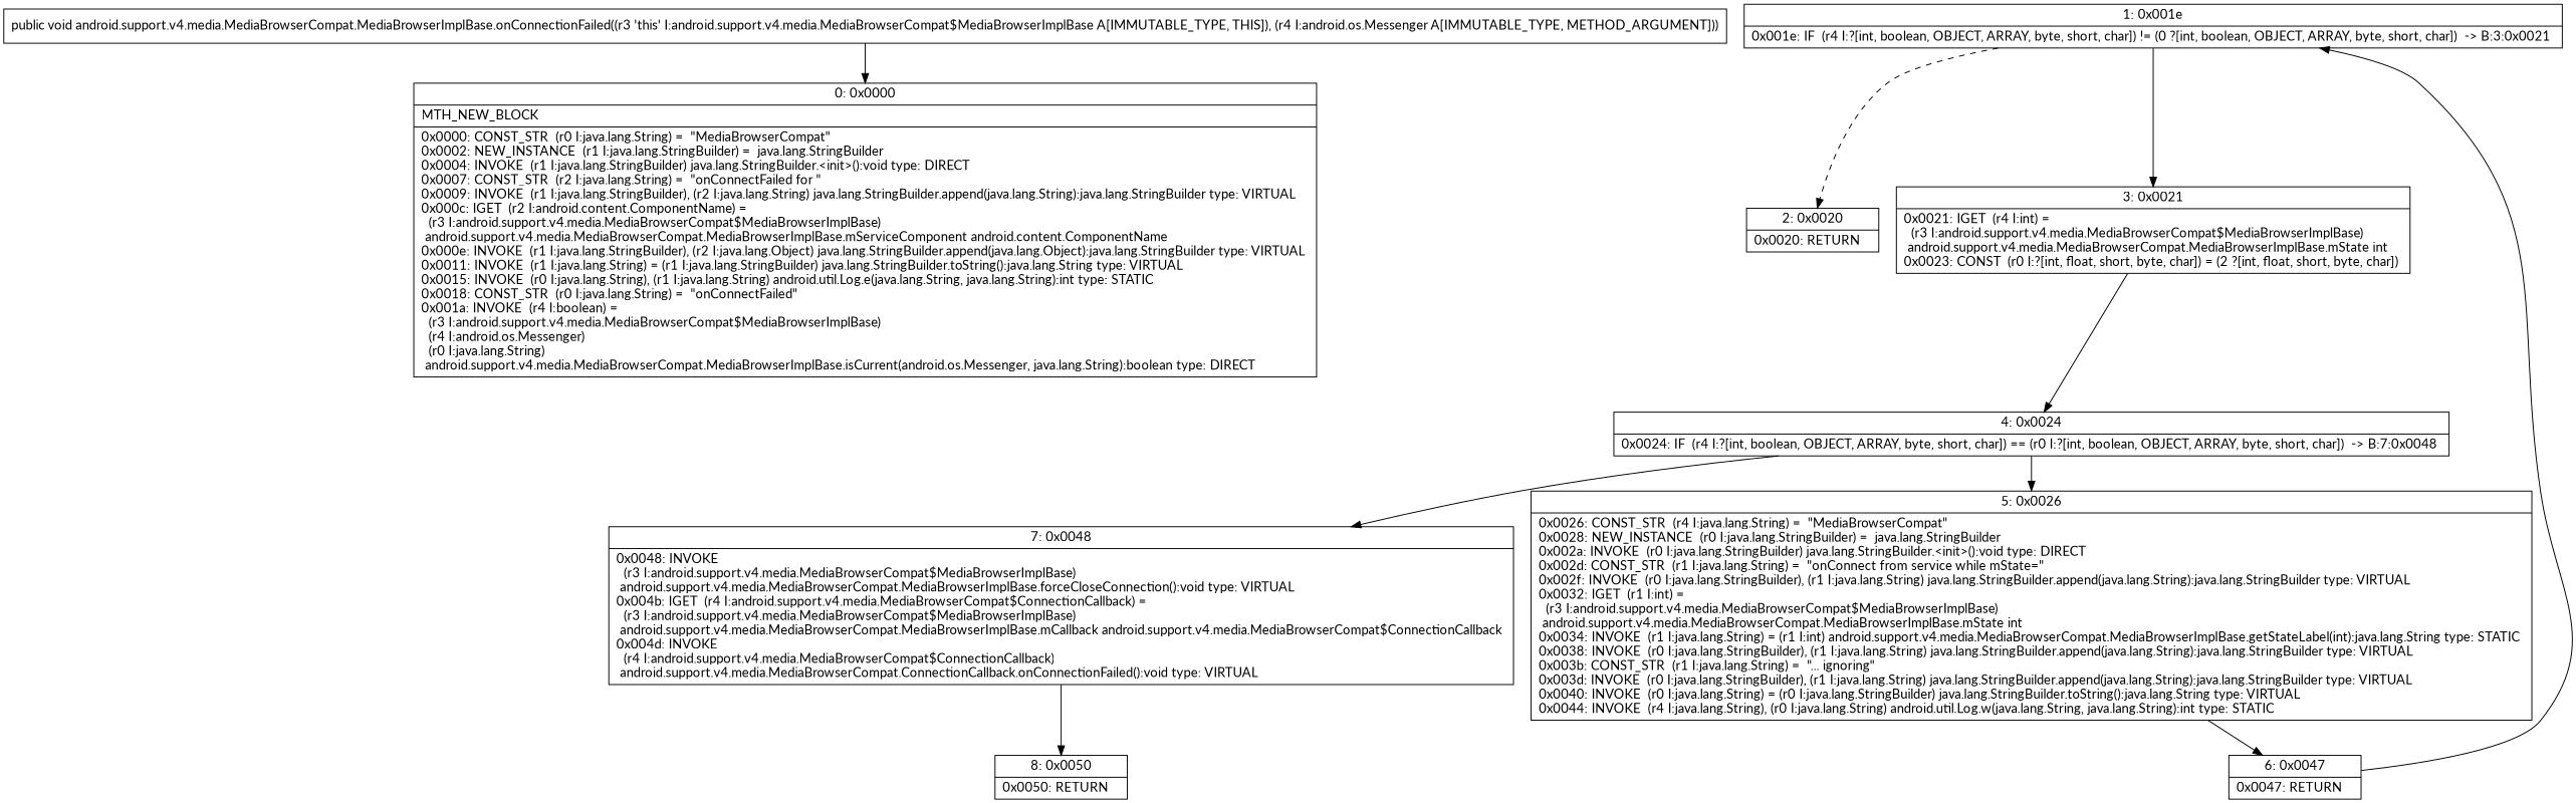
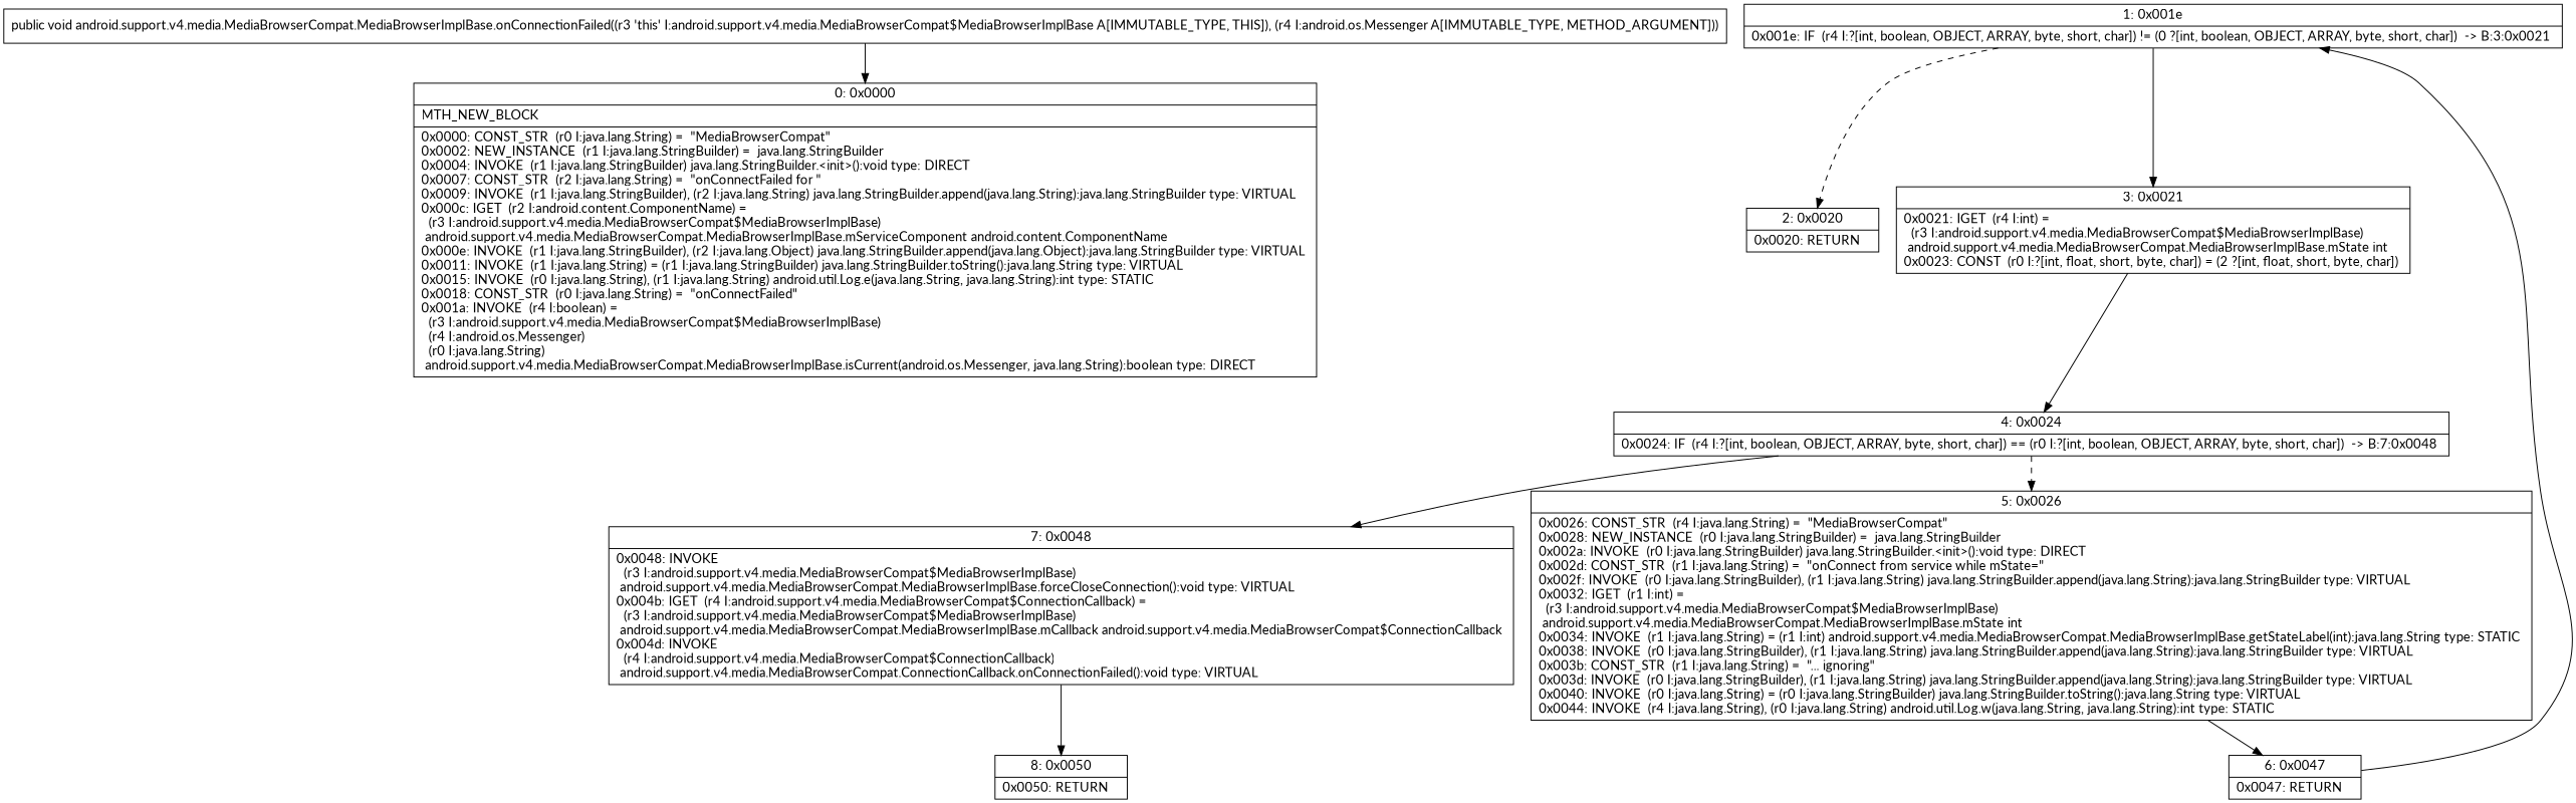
  digraph {
    fontname=Lato
    node [fontname=Lato shape=record]
    edge [fontname=Lato]
    n1 [label="{0\:\ 0x0000|MTH_NEW_BLOCK\l|0x0000: CONST_STR  (r0 I:java.lang.String) =  \"MediaBrowserCompat\" \l0x0002: NEW_INSTANCE  (r1 I:java.lang.StringBuilder) =  java.lang.StringBuilder \l0x0004: INVOKE  (r1 I:java.lang.StringBuilder) java.lang.StringBuilder.\<init\>():void type: DIRECT \l0x0007: CONST_STR  (r2 I:java.lang.String) =  \"onConnectFailed for \" \l0x0009: INVOKE  (r1 I:java.lang.StringBuilder), (r2 I:java.lang.String) java.lang.StringBuilder.append(java.lang.String):java.lang.StringBuilder type: VIRTUAL \l0x000c: IGET  (r2 I:android.content.ComponentName) = \l  (r3 I:android.support.v4.media.MediaBrowserCompat$MediaBrowserImplBase)\l android.support.v4.media.MediaBrowserCompat.MediaBrowserImplBase.mServiceComponent android.content.ComponentName \l0x000e: INVOKE  (r1 I:java.lang.StringBuilder), (r2 I:java.lang.Object) java.lang.StringBuilder.append(java.lang.Object):java.lang.StringBuilder type: VIRTUAL \l0x0011: INVOKE  (r1 I:java.lang.String) = (r1 I:java.lang.StringBuilder) java.lang.StringBuilder.toString():java.lang.String type: VIRTUAL \l0x0015: INVOKE  (r0 I:java.lang.String), (r1 I:java.lang.String) android.util.Log.e(java.lang.String, java.lang.String):int type: STATIC \l0x0018: CONST_STR  (r0 I:java.lang.String) =  \"onConnectFailed\" \l0x001a: INVOKE  (r4 I:boolean) = \l  (r3 I:android.support.v4.media.MediaBrowserCompat$MediaBrowserImplBase)\l  (r4 I:android.os.Messenger)\l  (r0 I:java.lang.String)\l android.support.v4.media.MediaBrowserCompat.MediaBrowserImplBase.isCurrent(android.os.Messenger, java.lang.String):boolean type: DIRECT \l}"]
    n2 [label="{1\:\ 0x001e|0x001e: IF  (r4 I:?[int, boolean, OBJECT, ARRAY, byte, short, char]) != (0 ?[int, boolean, OBJECT, ARRAY, byte, short, char])  \-\> B:3:0x0021 \l}"]
    n3 [label="{2\:\ 0x0020|0x0020: RETURN   \l}"]
    n4 [label="{3\:\ 0x0021|0x0021: IGET  (r4 I:int) = \l  (r3 I:android.support.v4.media.MediaBrowserCompat$MediaBrowserImplBase)\l android.support.v4.media.MediaBrowserCompat.MediaBrowserImplBase.mState int \l0x0023: CONST  (r0 I:?[int, float, short, byte, char]) = (2 ?[int, float, short, byte, char]) \l}"]
    n5 [label="{4\:\ 0x0024|0x0024: IF  (r4 I:?[int, boolean, OBJECT, ARRAY, byte, short, char]) == (r0 I:?[int, boolean, OBJECT, ARRAY, byte, short, char])  \-\> B:7:0x0048 \l}"]
    n6 [label="{5\:\ 0x0026|0x0026: CONST_STR  (r4 I:java.lang.String) =  \"MediaBrowserCompat\" \l0x0028: NEW_INSTANCE  (r0 I:java.lang.StringBuilder) =  java.lang.StringBuilder \l0x002a: INVOKE  (r0 I:java.lang.StringBuilder) java.lang.StringBuilder.\<init\>():void type: DIRECT \l0x002d: CONST_STR  (r1 I:java.lang.String) =  \"onConnect from service while mState=\" \l0x002f: INVOKE  (r0 I:java.lang.StringBuilder), (r1 I:java.lang.String) java.lang.StringBuilder.append(java.lang.String):java.lang.StringBuilder type: VIRTUAL \l0x0032: IGET  (r1 I:int) = \l  (r3 I:android.support.v4.media.MediaBrowserCompat$MediaBrowserImplBase)\l android.support.v4.media.MediaBrowserCompat.MediaBrowserImplBase.mState int \l0x0034: INVOKE  (r1 I:java.lang.String) = (r1 I:int) android.support.v4.media.MediaBrowserCompat.MediaBrowserImplBase.getStateLabel(int):java.lang.String type: STATIC \l0x0038: INVOKE  (r0 I:java.lang.StringBuilder), (r1 I:java.lang.String) java.lang.StringBuilder.append(java.lang.String):java.lang.StringBuilder type: VIRTUAL \l0x003b: CONST_STR  (r1 I:java.lang.String) =  \"... ignoring\" \l0x003d: INVOKE  (r0 I:java.lang.StringBuilder), (r1 I:java.lang.String) java.lang.StringBuilder.append(java.lang.String):java.lang.StringBuilder type: VIRTUAL \l0x0040: INVOKE  (r0 I:java.lang.String) = (r0 I:java.lang.StringBuilder) java.lang.StringBuilder.toString():java.lang.String type: VIRTUAL \l0x0044: INVOKE  (r4 I:java.lang.String), (r0 I:java.lang.String) android.util.Log.w(java.lang.String, java.lang.String):int type: STATIC \l}"]
    n7 [label="{7\:\ 0x0048|0x0048: INVOKE  \l  (r3 I:android.support.v4.media.MediaBrowserCompat$MediaBrowserImplBase)\l android.support.v4.media.MediaBrowserCompat.MediaBrowserImplBase.forceCloseConnection():void type: VIRTUAL \l0x004b: IGET  (r4 I:android.support.v4.media.MediaBrowserCompat$ConnectionCallback) = \l  (r3 I:android.support.v4.media.MediaBrowserCompat$MediaBrowserImplBase)\l android.support.v4.media.MediaBrowserCompat.MediaBrowserImplBase.mCallback android.support.v4.media.MediaBrowserCompat$ConnectionCallback \l0x004d: INVOKE  \l  (r4 I:android.support.v4.media.MediaBrowserCompat$ConnectionCallback)\l android.support.v4.media.MediaBrowserCompat.ConnectionCallback.onConnectionFailed():void type: VIRTUAL \l}"]
    n8 [label="{6\:\ 0x0047|0x0047: RETURN   \l}"]
    n9 [label="{8\:\ 0x0050|0x0050: RETURN   \l}"]
    n10 [label="{public void android.support.v4.media.MediaBrowserCompat.MediaBrowserImplBase.onConnectionFailed((r3 'this' I:android.support.v4.media.MediaBrowserCompat$MediaBrowserImplBase A[IMMUTABLE_TYPE, THIS]), (r4 I:android.os.Messenger A[IMMUTABLE_TYPE, METHOD_ARGUMENT])) }"]
    n2 -> n3 [style=dashed]
    n2 -> n4
    n4 -> n5
-   n5 -> n6 [style=solid]
+   n5 -> n6 [style=dashed]
    n5 -> n7
    n6 -> n8
    n7 -> n9
    n8 -> n2
    n10 -> n1
  }
